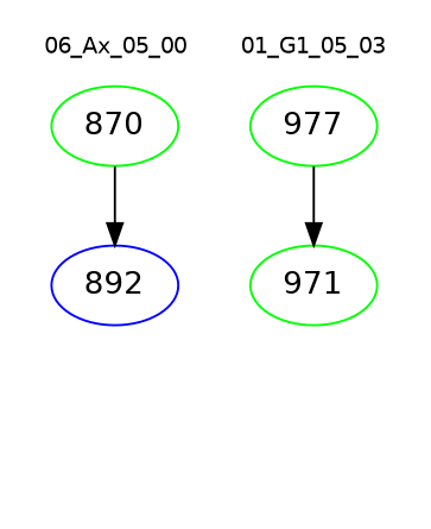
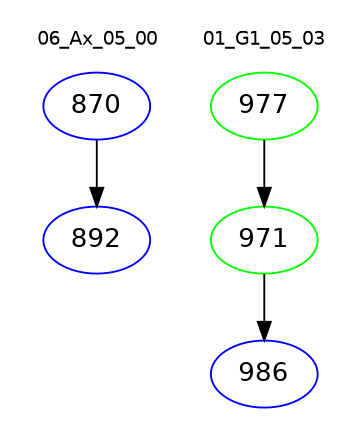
  digraph {
    fontname="DejaVu Sans"
    node [color=green fontname="DejaVu Sans"]
    edge [color=black fontname="DejaVu Sans"]
-   n1 [label=870]
+   n1 [color=blue label=870]
    n2 [color=blue label=892]
    n3 [label=977]
    n4 [label=971]
+   n5 [color=blue label=986]
    subgraph cluster_1 {
      color=white
      fontsize=10
      label="06_Ax_05_00"
      n1
      n2
    }
    subgraph cluster_2 {
      color=white
      fontsize=10
      label="01_G1_05_03"
      n3
      n4
+     n5
    }
    n1 -> n2
    n3 -> n4
+   n4 -> n5
  }
